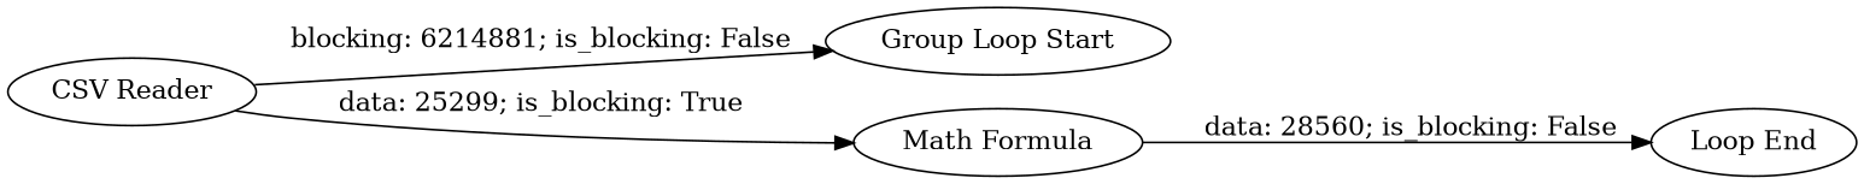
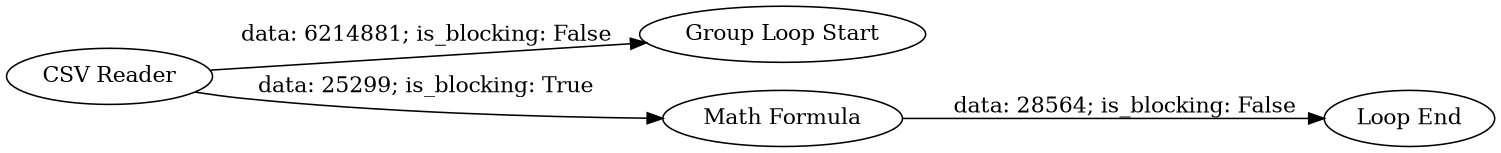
  digraph {
    rankdir=LR
    n1 [label="CSV Reader"]
    n2 [label="Group Loop Start"]
    n3 [label="Math Formula"]
    n4 [label="Loop End"]
-   n1 -> n2 [label="blocking: 6214881; is_blocking: False"]
+   n1 -> n2 [label="data: 6214881; is_blocking: False"]
    n1 -> n3 [label="data: 25299; is_blocking: True"]
-   n3 -> n4 [label="data: 28560; is_blocking: False"]
+   n3 -> n4 [label="data: 28564; is_blocking: False"]
  }
